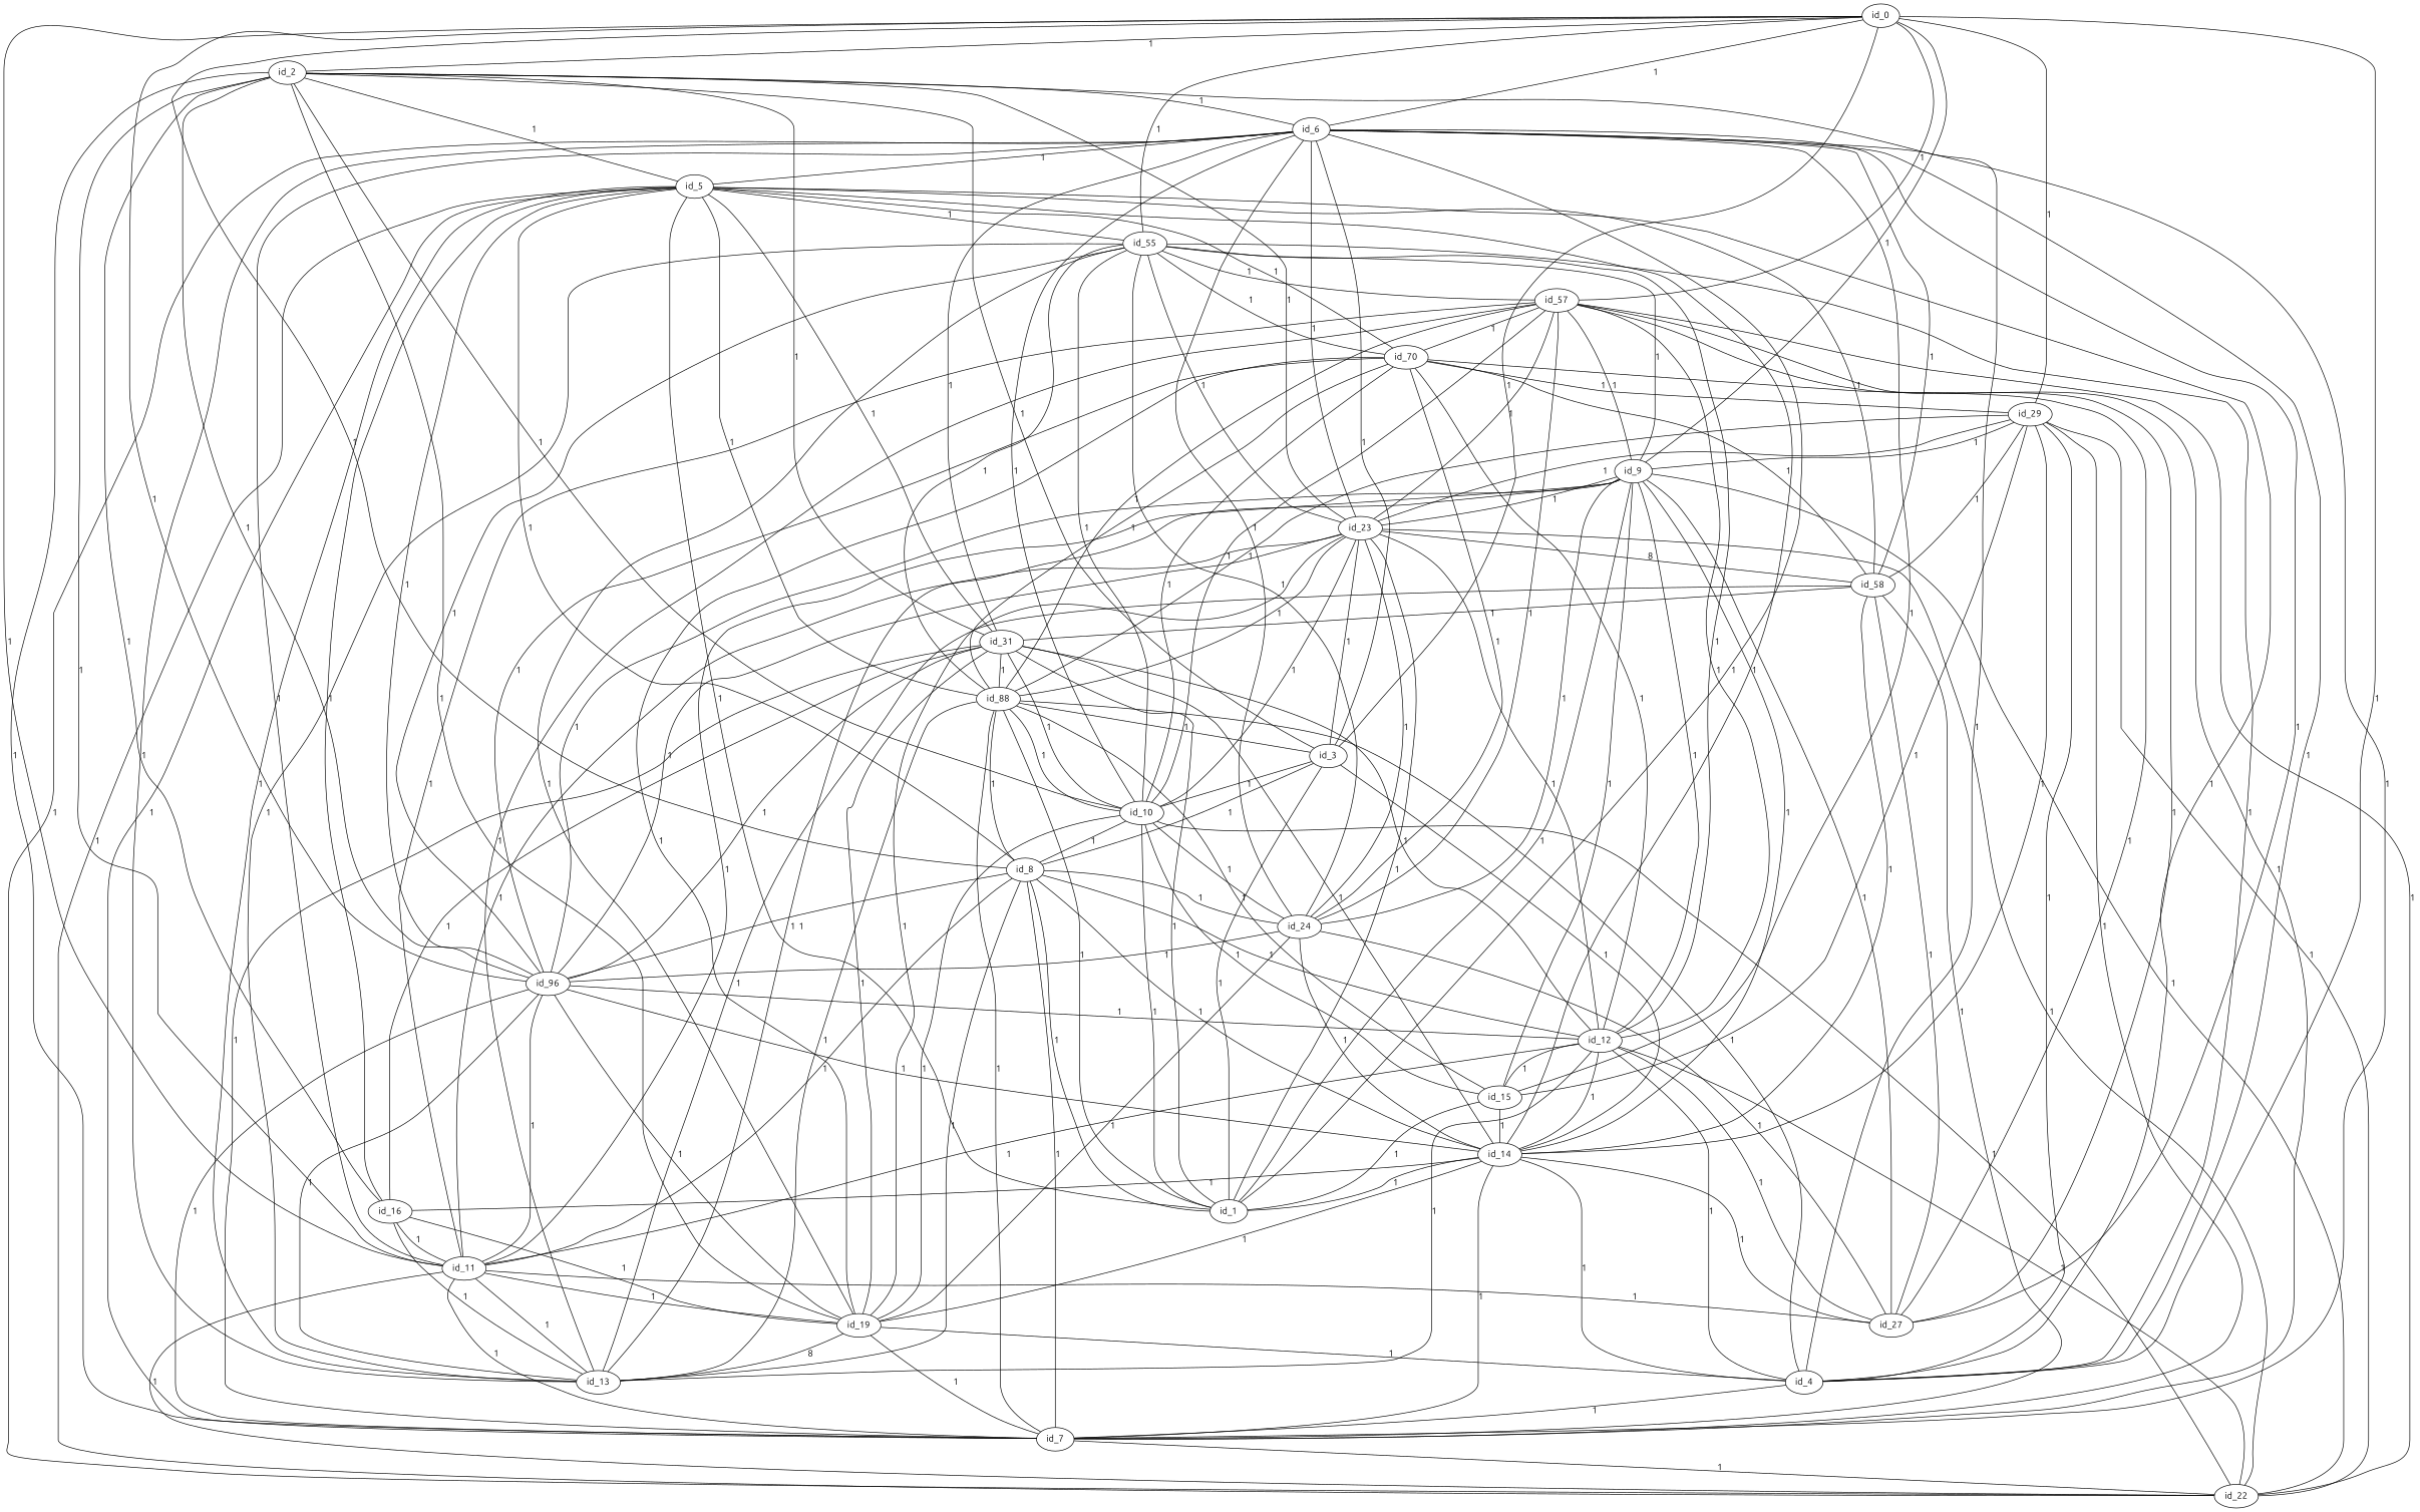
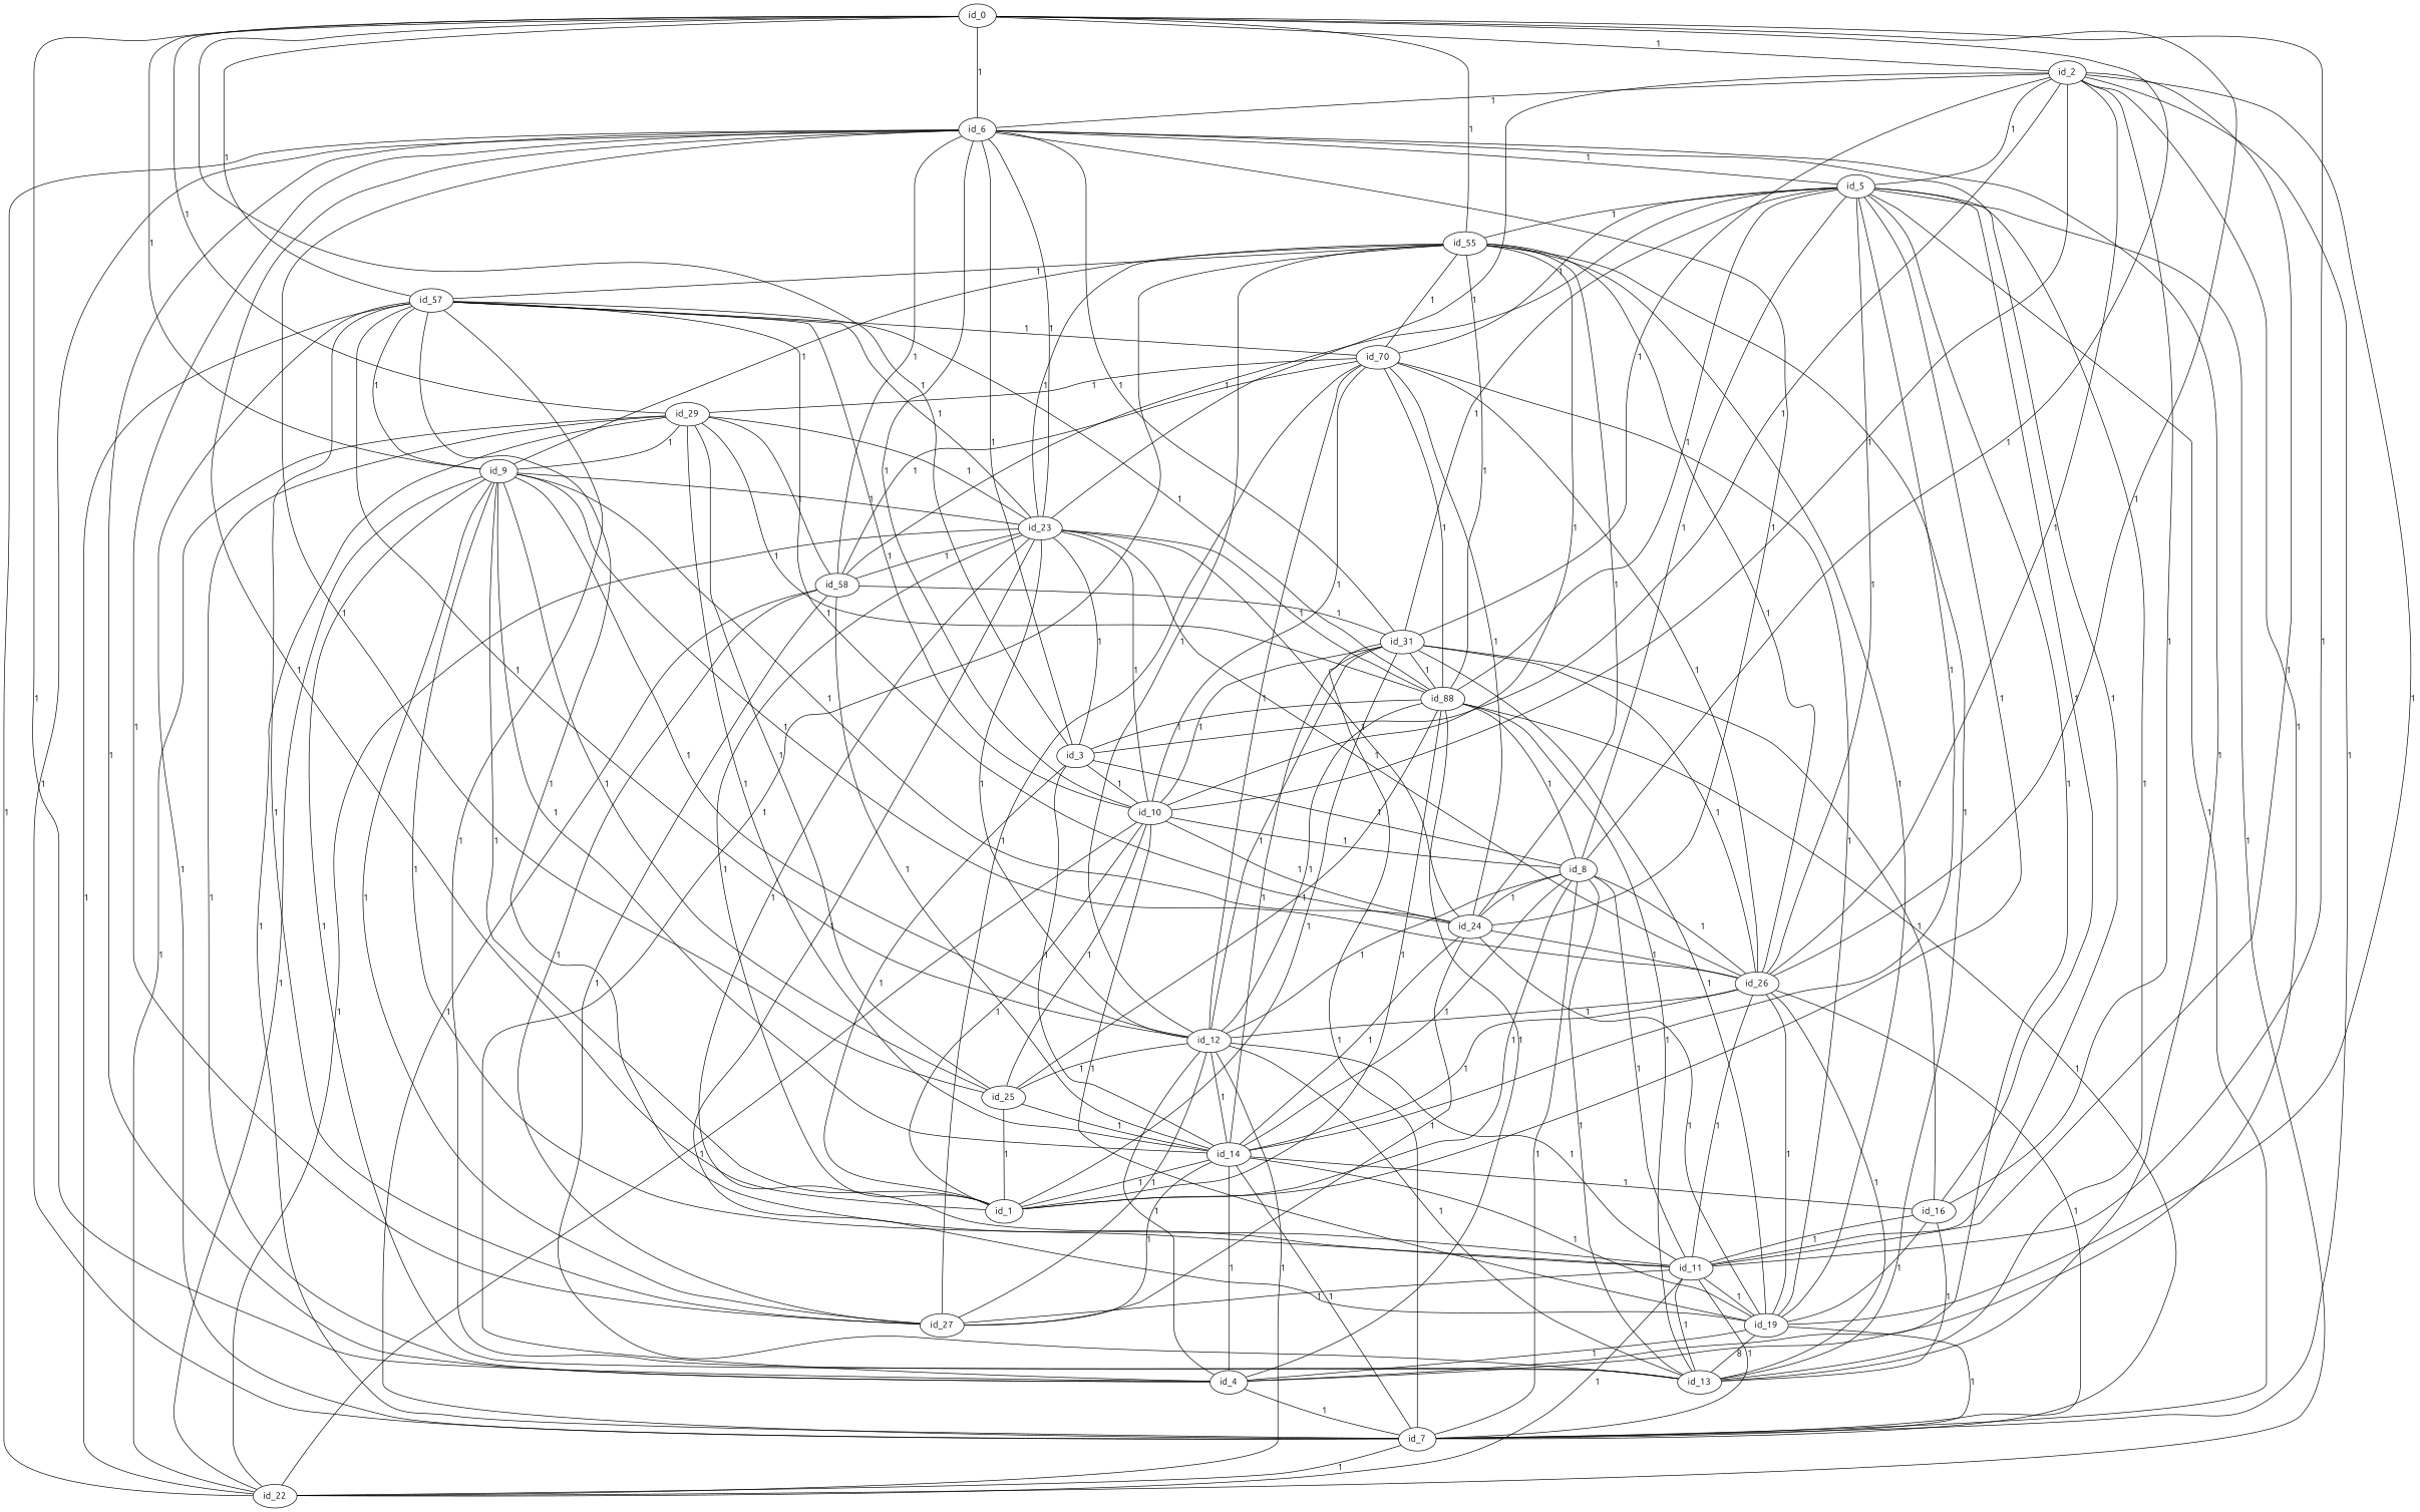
  graph {
    fontname=Ubuntu
    node [fontname=Ubuntu]
    edge [fontname=Ubuntu]
    id_0
    id_2
    id_6
    id_8
    id_9
    id_29
    id_3
    id_5
    id_23
    id_7
    id_10
    id_11
    id_19
-   id_26 [label=id_96]
+   id_26
    id_1
    id_13
    n17 [label=id_31]
    id_24
    id_27
    n20 [label=id_88]
    n21 [label=id_55]
    id_12
    n23 [label=id_58]
    id_22
    id_14
    id_16
    id_4
    n28 [label=id_70]
-   id_25 [label=id_15]
+   id_25
    n30 [label=id_57]
    id_0 -- id_2 [label=1]
    id_0 -- id_6 [label=1]
    id_0 -- id_8 [label=1]
    id_0 -- id_9 [label=1]
    id_0 -- id_29 [label=1]
    id_2 -- id_6 [label=1]
    id_2 -- id_3 [label=1]
    id_2 -- id_5 [label=1]
    id_2 -- id_23 [label=1]
    id_2 -- id_7 [label=1]
    id_2 -- id_10 [label=1]
    id_2 -- id_11 [label=1]
    id_2 -- id_19 [label=1]
    id_2 -- id_26 [label=1]
    id_6 -- id_5 [label=1]
    id_6 -- id_7 [label=1]
    id_6 -- id_10 [label=1]
    id_6 -- id_11 [label=1]
    id_6 -- id_1 [label=1]
    id_6 -- id_13 [label=1]
    id_6 -- n17 [label=1]
    id_6 -- id_24 [label=1]
    id_6 -- id_27 [label=1]
    id_8 -- id_5 [label=1]
    id_8 -- id_7 [label=1]
    id_8 -- id_11 [label=1]
    id_8 -- id_26 [label=1]
    id_8 -- id_1 [label=1]
    id_8 -- id_13 [label=1]
    id_8 -- id_24 [label=1]
    id_8 -- n20 [label=1]
    id_9 -- id_23 [label=1]
    id_9 -- id_11 [label=1]
    id_9 -- id_26 [label=1]
    id_9 -- id_1 [label=1]
    id_9 -- id_13 [label=1]
    id_9 -- id_24 [label=1]
    id_9 -- n21 [label=1]
    id_9 -- id_12 [label=1]
    id_29 -- id_9 [label=1]
    id_29 -- id_23 [label=1]
    id_29 -- id_7 [label=1]
    id_29 -- n20 [label=1]
    id_29 -- n23 [label=1]
    id_29 -- id_22 [label=1]
    id_3 -- id_0 [label=1]
    id_3 -- id_6 [label=1]
    id_3 -- id_8 [label=1]
    id_3 -- id_10 [label=1]
    id_5 -- n21 [label=1]
    id_5 -- n23 [label=1]
    id_5 -- id_14 [label=1]
    id_5 -- id_16 [label=1]
    id_23 -- id_6 [label=1]
    id_23 -- id_3 [label=1]
    id_23 -- id_26 [label=1]
    id_23 -- id_24 [label=1]
    id_23 -- id_12 [label=1]
-   id_23 -- n23 [label=8]
+   id_23 -- n23 [label=1]
    id_23 -- n30 [label=1]
    id_7 -- id_5 [label=1]
    id_7 -- id_26 [label=1]
    id_7 -- n17 [label=1]
    id_7 -- n23 [label=1]
    id_7 -- id_22 [label=1]
    id_7 -- id_14 [label=1]
    id_10 -- id_8 [label=1]
    id_10 -- id_23 [label=1]
    id_10 -- id_1 [label=1]
    id_10 -- id_24 [label=1]
-   id_10 -- n20 [label=1]
+   id_12 -- n20 [label=1]
    id_10 -- n21 [label=1]
    id_10 -- id_22 [label=1]
    id_10 -- n28 [label=1]
    id_11 -- id_0 [label=1]
    id_11 -- id_23 [label=1]
    id_11 -- id_7 [label=1]
    id_11 -- id_19 [label=1]
    id_11 -- id_13 [label=1]
    id_11 -- id_27 [label=1]
    id_11 -- id_12 [label=1]
    id_11 -- id_22 [label=1]
    id_11 -- n30 [label=1]
    id_19 -- id_23 [label=1]
    id_19 -- id_7 [label=1]
    id_19 -- id_10 [label=1]
    id_19 -- id_26 [label=1]
    id_19 -- id_13 [label=8]
    id_19 -- id_24 [label=1]
    id_19 -- id_4 [label=1]
    id_19 -- n28 [label=1]
    id_26 -- id_0 [label=1]
    id_26 -- id_5 [label=1]
    id_26 -- id_11 [label=1]
    id_26 -- id_12 [label=1]
    id_1 -- id_3 [label=1]
    id_1 -- id_5 [label=1]
    id_1 -- id_23 [label=1]
    id_1 -- n20 [label=1]
    id_13 -- id_5 [label=1]
    id_13 -- id_26 [label=1]
    id_13 -- n21 [label=1]
    id_13 -- n30 [label=1]
    n17 -- id_2 [label=1]
    n17 -- id_5 [label=1]
    n17 -- id_10 [label=1]
    n17 -- id_19 [label=1]
    n17 -- id_26 [label=1]
    n17 -- id_1 [label=1]
    n17 -- n20 [label=1]
    id_24 -- id_26 [label=1]
    id_24 -- id_27 [label=1]
    id_24 -- id_14 [label=1]
    id_24 -- n30 [label=1]
    id_27 -- id_9 [label=1]
    id_27 -- n23 [label=1]
    n20 -- id_3 [label=1]
    n20 -- id_5 [label=1]
    n20 -- id_23 [label=1]
    n20 -- id_7 [label=1]
    n20 -- id_13 [label=1]
    n20 -- id_4 [label=1]
    n20 -- n28 [label=1]
    n20 -- id_25 [label=1]
    n21 -- id_0 [label=1]
    n21 -- id_23 [label=1]
    n21 -- id_19 [label=1]
    n21 -- id_26 [label=1]
    n21 -- id_24 [label=1]
    n21 -- n20 [label=1]
    n21 -- id_12 [label=1]
    n21 -- n28 [label=1]
    n21 -- n30 [label=1]
    id_12 -- id_8 [label=1]
    id_12 -- id_13 [label=1]
    id_12 -- n17 [label=1]
    id_12 -- id_27 [label=1]
    id_12 -- id_22 [label=1]
    id_12 -- id_4 [label=1]
    id_12 -- n28 [label=1]
    id_12 -- id_25 [label=1]
    id_12 -- n30 [label=1]
    n23 -- id_6 [label=1]
    n23 -- id_13 [label=1]
    n23 -- n17 [label=1]
    n23 -- n28 [label=1]
    id_22 -- id_6 [label=1]
    id_22 -- id_9 [label=1]
    id_22 -- id_5 [label=1]
    id_22 -- id_23 [label=1]
    id_22 -- n30 [label=1]
    id_14 -- id_8 [label=1]
    id_14 -- id_9 [label=1]
    id_14 -- id_29 [label=1]
    id_14 -- id_3 [label=1]
    id_14 -- id_19 [label=1]
    id_14 -- id_26 [label=1]
    id_14 -- id_1 [label=1]
    id_14 -- n17 [label=1]
    id_14 -- id_27 [label=1]
    id_14 -- id_12 [label=1]
    id_14 -- n23 [label=1]
    id_14 -- id_16 [label=1]
    id_16 -- id_2 [label=1]
    id_16 -- id_11 [label=1]
    id_16 -- id_19 [label=1]
    id_16 -- id_13 [label=1]
    id_16 -- n17 [label=1]
    id_4 -- id_0 [label=1]
    id_4 -- id_2 [label=1]
    id_4 -- id_6 [label=1]
    id_4 -- id_29 [label=1]
    id_4 -- id_5 [label=1]
    id_4 -- id_7 [label=1]
    id_4 -- n21 [label=1]
    id_4 -- id_14 [label=1]
    n28 -- id_29 [label=1]
    n28 -- id_5 [label=1]
    n28 -- id_26 [label=1]
    n28 -- id_24 [label=1]
    n28 -- id_27 [label=1]
    id_25 -- id_6 [label=1]
    id_25 -- id_9 [label=1]
    id_25 -- id_29 [label=1]
    id_25 -- id_10 [label=1]
    id_25 -- id_1 [label=1]
    id_25 -- id_14 [label=1]
    n30 -- id_0 [label=1]
    n30 -- id_9 [label=1]
    n30 -- id_7 [label=1]
    n30 -- id_10 [label=1]
    n30 -- id_27 [label=1]
    n30 -- n20 [label=1]
    n30 -- n28 [label=1]
  }
